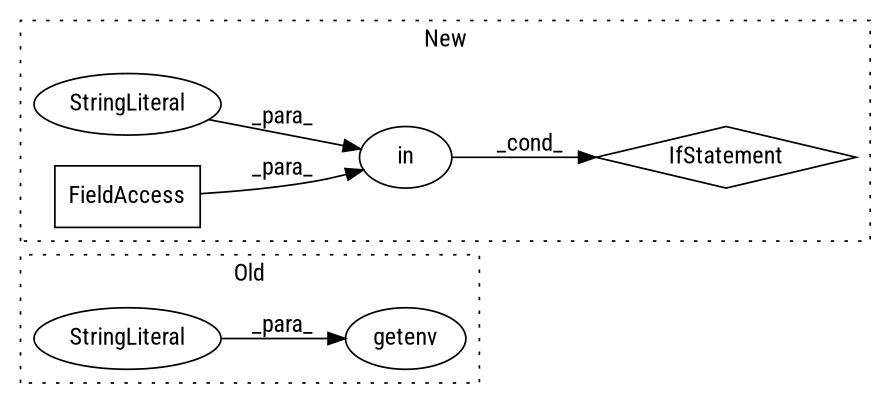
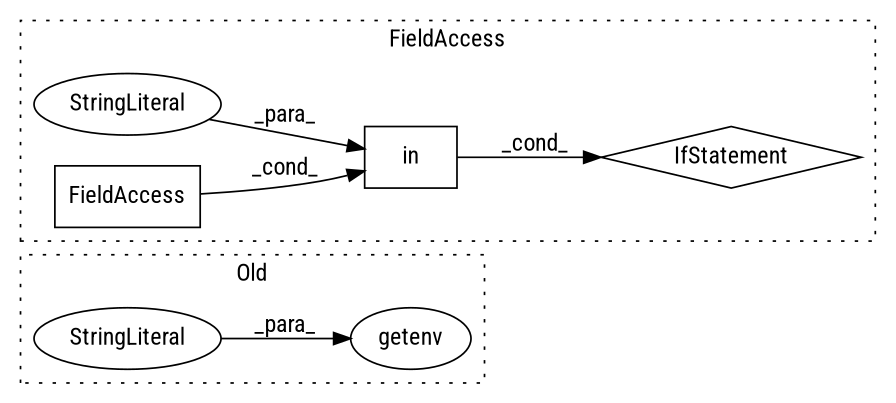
  digraph {
    fontname="Roboto Condensed"
    rankdir=LR
    node [a=45 fontname="Roboto Condensed" s=2114 shape=ellipse]
    edge [fontname="Roboto Condensed"]
    n1 [a=32 l="7,1" label=getenv s="1911,1942"]
    n2 [l=22 label=StringLiteral s=1918]
-   n3 [a=105 l=28 label=in]
+   n3 [a=105 l=28 label=in shape=box]
    n4 [a=25 l="4,2" label=IfStatement s="2059,2143" shape=diamond]
    n5 [l=14 label=StringLiteral]
    n6 [a=22 l=10 label=FieldAccess s=2132 shape=box]
    subgraph cluster_1 {
      label=Old
      style=dotted
      n1
      n2
    }
    subgraph cluster_2 {
-     label=New
+     label=FieldAccess
      style=dotted
      n3
      n4
      n5
      n6
    }
    n2 -> n1 [label=_para_]
    n3 -> n4 [label=_cond_]
    n5 -> n3 [label=_para_]
-   n6 -> n3 [label=_para_]
+   n6 -> n3 [label=_cond_]
  }
